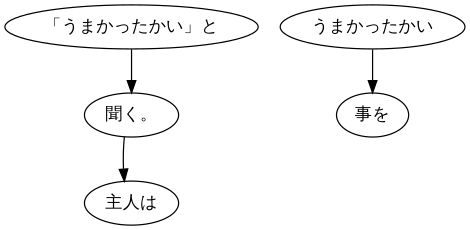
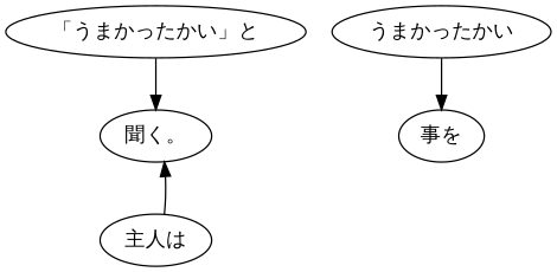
  digraph {
    n1 [label="「うまかったかい」と"]
    n2 [label="聞く。"]
    n3 [label="主人は"]
    n4 [label="うまかったかい"]
    n5 [label="事を"]
    n1 -> n2
-   n2 -> n3
+   n3 -> n2
    n4 -> n5
  }
